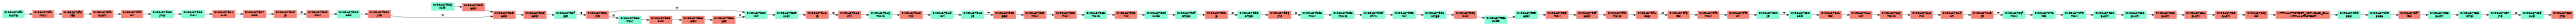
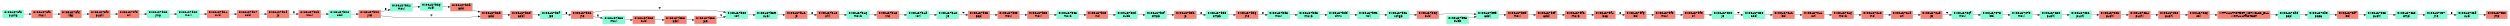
  strict digraph {
    fontname="DejaVu Sans"
    rankdir=LR
    node [color=lightsteelblue fillcolor=salmon fontname="DejaVu Sans" shape=rectangle style=filled]
    edge [color="#000000" fontname="DejaVu Sans"]
    n1 [label="0x00427b38\nadcl"]
    n2 [label="0x00427b3a\njae"]
    n3 [fillcolor=aquamarine label="0x00427b3c\nxorl"]
    n4 [fillcolor=aquamarine label="0x00427b3e\nsubl"]
    n5 [label="0x00427c9f\nleal"]
    n6 [fillcolor=aquamarine label="0x00427ca3\npushl"]
    n7 [fillcolor=aquamarine label="0x00427ca5\ncmpl"]
    n8 [fillcolor=aquamarine label="0x00427ca7\njne"]
    n9 [fillcolor=aquamarine label="0x00427b33\nmovl"]
    n10 [label="0x00427b35\nsubl"]
    n11 [color=lightgrey fillcolor=aquamarine label="0x00427af0\npusha"]
    n12 [label="0x00427af1\nmovl"]
    n13 [label="0x00427af6\nleal"]
    n14 [label="0x00427afc\npushl"]
    n15 [label="0x00427bf6\nleal"]
    n16 [label="0x00427bfc\nmovl"]
    n17 [label="0x00427bfe\norl"]
    n18 [fillcolor=aquamarine label="0x00427c00\nje"]
    n19 [fillcolor=aquamarine label="0x00427bca\nmovb"]
    n20 [label="0x00427bcc\nincl"]
    n21 [fillcolor=aquamarine label="0x00427bcd\nsubb"]
    n22 [fillcolor=aquamarine label="0x00427bcf\ncmpb"]
+   n23 [fillcolor=aquamarine label="0x00427b24\nmovl"]
    n24 [fillcolor=aquamarine label="0x00427b26\nsubl"]
    n25 [label="0x00427b29\nadcl"]
    n26 [label="0x00427b2b\nadcl"]
    n27 [fillcolor=aquamarine label="0x00427bda\nmovb"]
    n28 [fillcolor=aquamarine label="0x00427bdd\nshrw"]
    n29 [fillcolor=aquamarine label="0x00427be1\nroll"]
    n30 [fillcolor=aquamarine label="0x00427be4\nxchgb"]
    n31 [label="0x00427b2d\naddl"]
    n32 [label="0x00427c41\nleal"]
    n33 [label="0x00427c44\nxorl"]
    n34 [label="0x00427c46\nmovb"]
    n35 [label="0x00427c48\nincl"]
    n36 [label="0x00427c82\npushl"]
    n37 [label="0x00427c84\npushl"]
    n38 [label="0x00427c85\npushl"]
    n39 [label="0x00427c86\ncall"]
    n40 [label="0x00427b17\nadcl"]
    n41 [label="0x00427b19\njb"]
    n42 [label="0x00427b1b\nmovl"]
    n43 [fillcolor=aquamarine label="0x00427b20\naddl"]
    n44 [fillcolor=aquamarine label="0x00427bd3\ncmpb"]
    n45 [label="0x00427bd6\njne"]
    n46 [fillcolor=aquamarine label="0x00427bd8\nmovl"]
    n47 [label="0x00427b41\njb"]
    n48 [label="0x00427b43\nshll"]
    n49 [fillcolor=aquamarine label="0x00427c81\npushl"]
    n50 [color=lightgrey label="VIRTUALPROTECT_KERNEL32_DLL\nVIRTUALPROTECT"]
    n51 [fillcolor=aquamarine label="0x00427c9d\npopl"]
    n52 [fillcolor=aquamarine label="0x00427c9e\npopa"]
    n53 [fillcolor=aquamarine label="0x00427c75\nleal"]
    n54 [fillcolor=aquamarine label="0x00427c7b\nmovl"]
    n55 [fillcolor=aquamarine label="0x00427c80\npushl"]
    n56 [label="0x00427bef\naddl"]
    n57 [label="0x00427bf2\nmovb"]
    n58 [label="0x00427bf4\nloop"]
    n59 [fillcolor=aquamarine label="0x00427beb\naddl"]
    n60 [label="0x00427bed\nmovl"]
    n61 [label="0x00427b22\njne"]
    n62 [fillcolor=aquamarine label="0x00427be8\nsubb"]
    n63 [fillcolor=aquamarine label="0x00427b2f\njae"]
    n64 [label="0x00427c49\norl"]
    n65 [label="0x00427c4b\nje"]
    n66 [fillcolor=aquamarine label="0x00427c6f\nmovl"]
    n67 [fillcolor=aquamarine label="0x00427c3e\naddl"]
    n68 [label="0x00427be6\nsubl"]
    n69 [fillcolor=aquamarine label="0x00427b46\nmovb"]
    n70 [label="0x00427afd\norl"]
    n71 [fillcolor=aquamarine label="0x00427ca9\nsubl"]
    n72 [label="0x00427cac\njmp"]
    n73 [fillcolor=aquamarine label="0x00427b12\nmovl"]
    n74 [label="0x00427b14\nsubl"]
    n75 [label="0x00427bc5\nmovl"]
    n76 [fillcolor=aquamarine label="0x00427b49\nxorl"]
    n77 [fillcolor=aquamarine label="0x00427b4c\nje"]
    n78 [label="0x00427bc2\npopl"]
    n79 [label="0x00427bc3\nmovl"]
    n80 [label="0x00427b48\nincl"]
    n81 [label="0x00427b31\njne"]
    n82 [fillcolor=aquamarine label="0x00427b00\njmp"]
    n83 [label="0x00427bd1\nja"]
    n1 -> n2
    n2 -> n3 [label=T]
    n3 -> n4
    n4 -> n47
    n5 -> n6
    n6 -> n7
    n7 -> n8
    n8 -> n71 [label=F]
    n9 -> n10
    n10 -> n1
    n11 -> n12
    n12 -> n13
    n13 -> n14
    n14 -> n70
    n15 -> n16
    n16 -> n17
    n17 -> n18
    n18 -> n67 [label=T]
    n19 -> n20
    n20 -> n21
    n21 -> n22
    n22 -> n83
+   n23 -> n24
    n24 -> n25
    n25 -> n26
    n26 -> n31
    n27 -> n28
    n28 -> n29
    n29 -> n30
    n30 -> n68
    n31 -> n63
    n32 -> n33
    n33 -> n34
    n34 -> n35
    n35 -> n64
    n36 -> n37
    n37 -> n38
    n38 -> n39
    n39 -> n50
    n40 -> n41
    n41 -> n42 [label=F]
    n42 -> n43
    n43 -> n61
    n44 -> n45
    n45 -> n46 [label=F]
    n46 -> n27
    n47 -> n48 [label=F]
    n48 -> n69
    n49 -> n36
    n50 -> n51
    n51 -> n52
    n52 -> n5
    n53 -> n54
    n54 -> n55
    n55 -> n49
    n56 -> n57
    n57 -> n58
    n58 -> n15 [label=F]
    n59 -> n60
    n60 -> n56
+   n61 -> n23 [label=F]
    n61 -> n26 [label=T]
    n62 -> n59
    n63 -> n81 [label=F]
    n64 -> n65
    n65 -> n66 [label=T]
    n66 -> n53
    n67 -> n32
-   n68 -> n62
+   n68 -> n59
    n69 -> n80
    n70 -> n82
    n71 -> n72
    n73 -> n74
    n74 -> n40
    n75 -> n19
    n76 -> n77
    n77 -> n78 [label=T]
    n78 -> n79
    n79 -> n75
    n80 -> n76
    n81 -> n3 [label=T]
    n81 -> n9 [label=F]
    n82 -> n73
    n83 -> n44 [label=F]
  }
